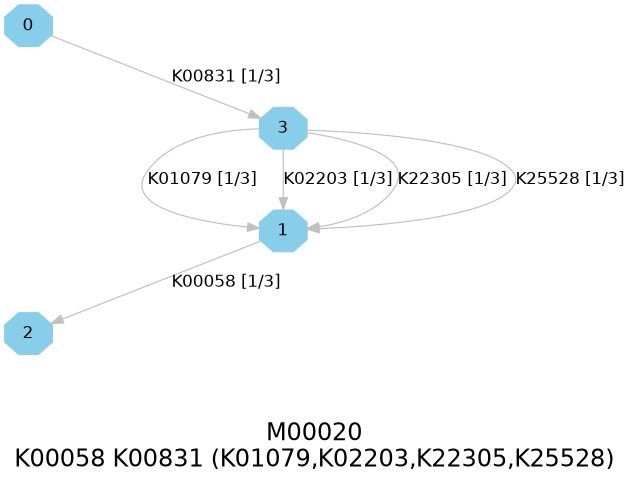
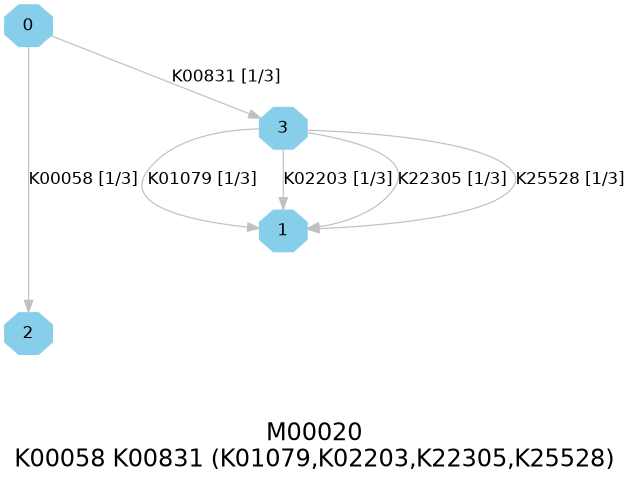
  digraph {
    fontname="DejaVu Sans"
    fontsize=20
    label="M00020\nK00058 K00831 (K01079,K02203,K22305,K25528)"
    node [color=skyblue fontname="DejaVu Sans" shape=octagon style=filled]
    edge [color=grey fontname="DejaVu Sans"]
    0 [height=.3 width=.3]
    1 [height=.3 width=.3]
    2 [height=.3 width=.3]
    3 [height=.3 width=.3]
    subgraph sub_1 {
      0
      1
      2
      3
    }
-   1 -> 2 [label="K00058 [1/3]"]
+   0 -> 2 [label="K00058 [1/3]"]
    0 -> 3 [label="K00831 [1/3]"]
    3 -> 1 [label="K01079 [1/3]"]
    3 -> 1 [label="K02203 [1/3]"]
    3 -> 1 [label="K22305 [1/3]"]
    3 -> 1 [label="K25528 [1/3]"]
  }
